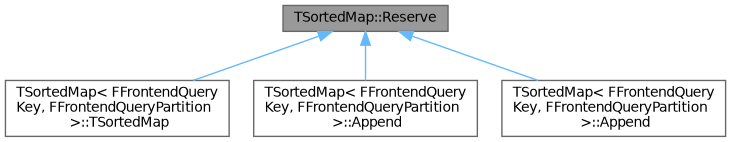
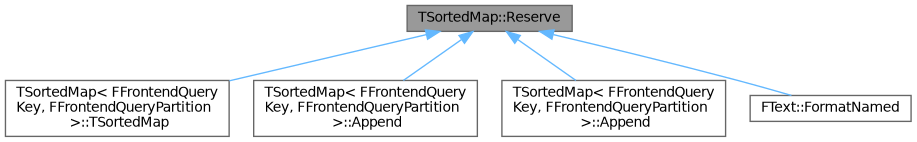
  digraph {
    rankdir=TB
    node [color=grey40 fillcolor=white fontname=Helvetica fontsize=10 shape=box style=filled]
    edge [color=steelblue1 dir=back fontname=Helvetica fontsize=10 labelfontname=Helvetica labelfontsize=10 style=solid]
    n1 [color=gray40 fillcolor=grey60 fontcolor=black height=0.2 label="TSortedMap::Reserve" width=0.4]
    n2 [height=0.2 label="TSortedMap\< FFrontendQuery\lKey, FFrontendQueryPartition\l \>::TSortedMap" width=0.4]
    n3 [height=0.2 label="TSortedMap\< FFrontendQuery\lKey, FFrontendQueryPartition\l \>::Append" width=0.4]
    n4 [height=0.2 label="TSortedMap\< FFrontendQuery\lKey, FFrontendQueryPartition\l \>::Append" width=0.4]
+   n5 [height=0.2 label="FText::FormatNamed" width=0.4]
    n1 -> n2
    n1 -> n3
    n1 -> n4
+   n1 -> n5
  }
